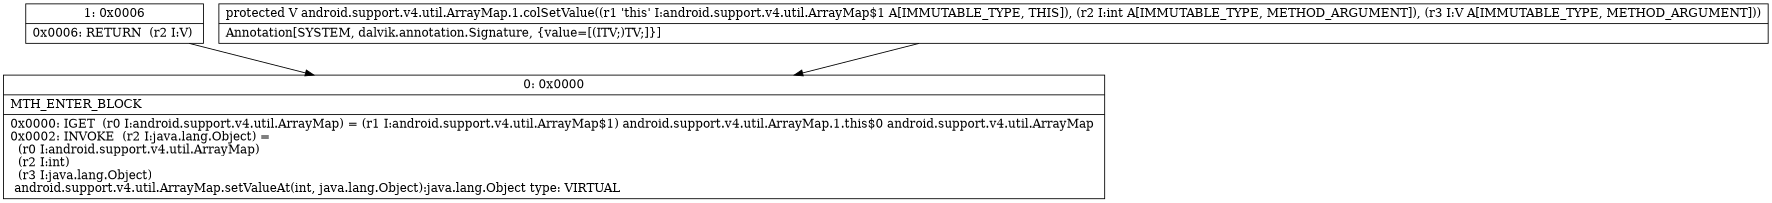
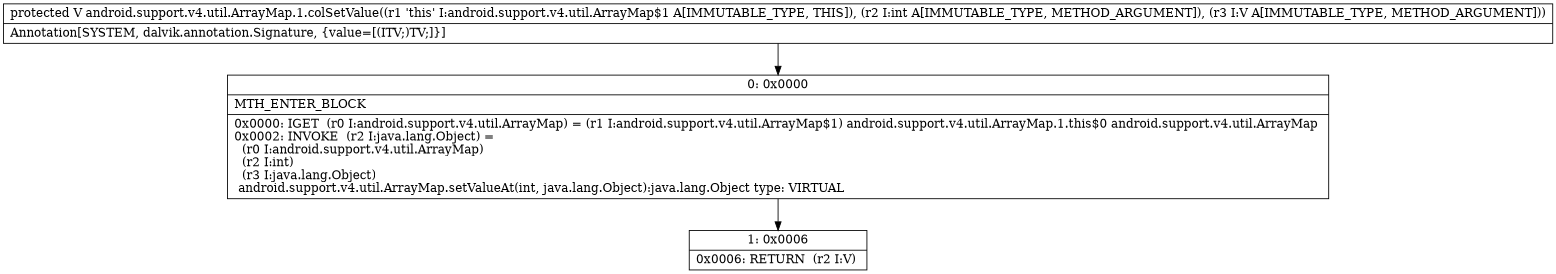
  digraph {
    node [shape=record]
    n1 [label="{0\:\ 0x0000|MTH_ENTER_BLOCK\l|0x0000: IGET  (r0 I:android.support.v4.util.ArrayMap) = (r1 I:android.support.v4.util.ArrayMap$1) android.support.v4.util.ArrayMap.1.this$0 android.support.v4.util.ArrayMap \l0x0002: INVOKE  (r2 I:java.lang.Object) = \l  (r0 I:android.support.v4.util.ArrayMap)\l  (r2 I:int)\l  (r3 I:java.lang.Object)\l android.support.v4.util.ArrayMap.setValueAt(int, java.lang.Object):java.lang.Object type: VIRTUAL \l}"]
    n2 [label="{1\:\ 0x0006|0x0006: RETURN  (r2 I:V) \l}"]
    n3 [label="{protected V android.support.v4.util.ArrayMap.1.colSetValue((r1 'this' I:android.support.v4.util.ArrayMap$1 A[IMMUTABLE_TYPE, THIS]), (r2 I:int A[IMMUTABLE_TYPE, METHOD_ARGUMENT]), (r3 I:V A[IMMUTABLE_TYPE, METHOD_ARGUMENT]))  | Annotation[SYSTEM, dalvik.annotation.Signature, \{value=[(ITV;)TV;]\}]\l}"]
-   n2 -> n1
+   n1 -> n2
    n3 -> n1
  }
